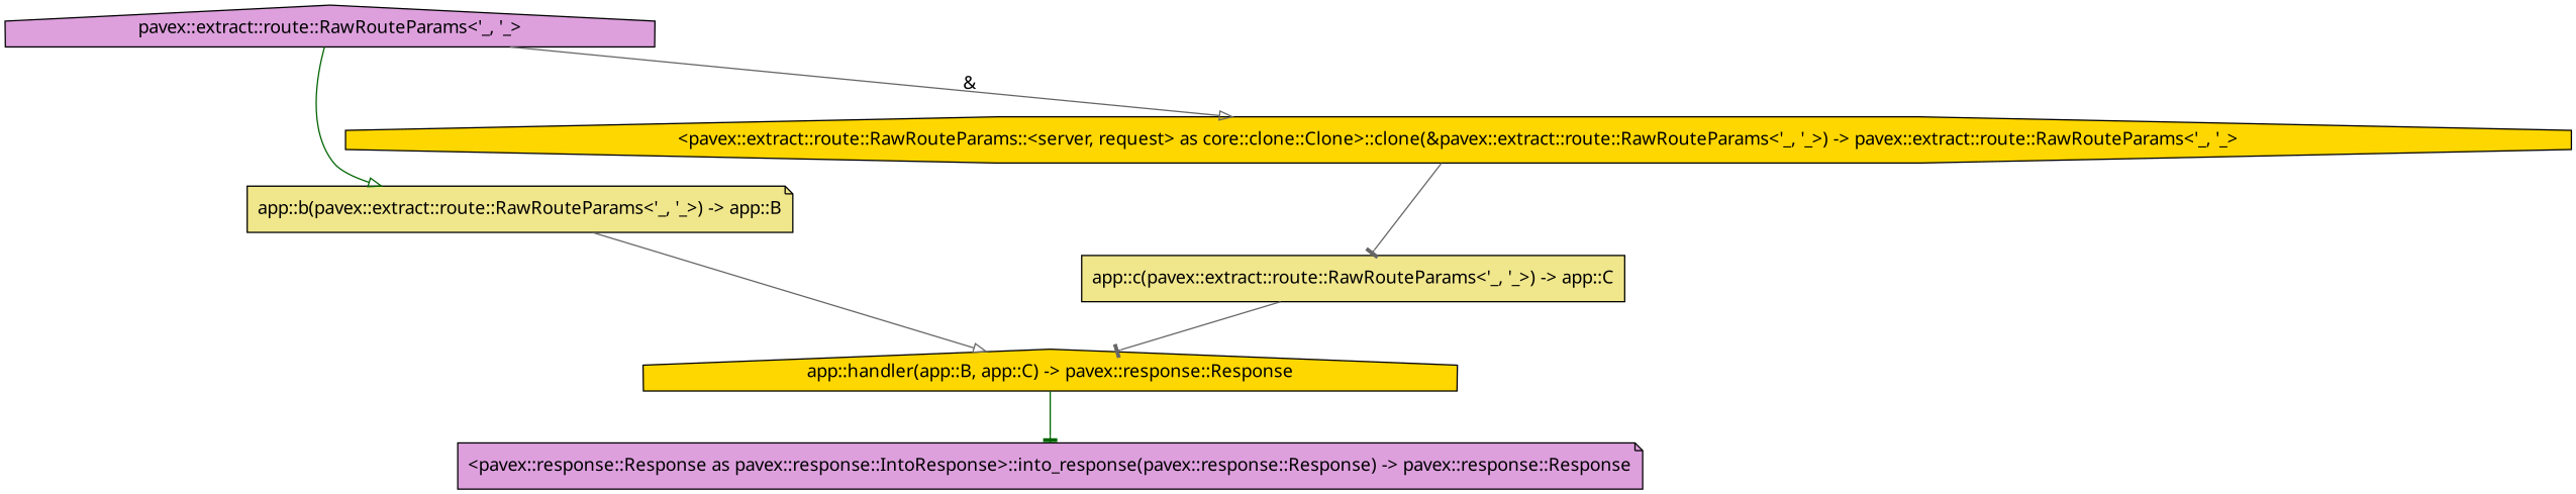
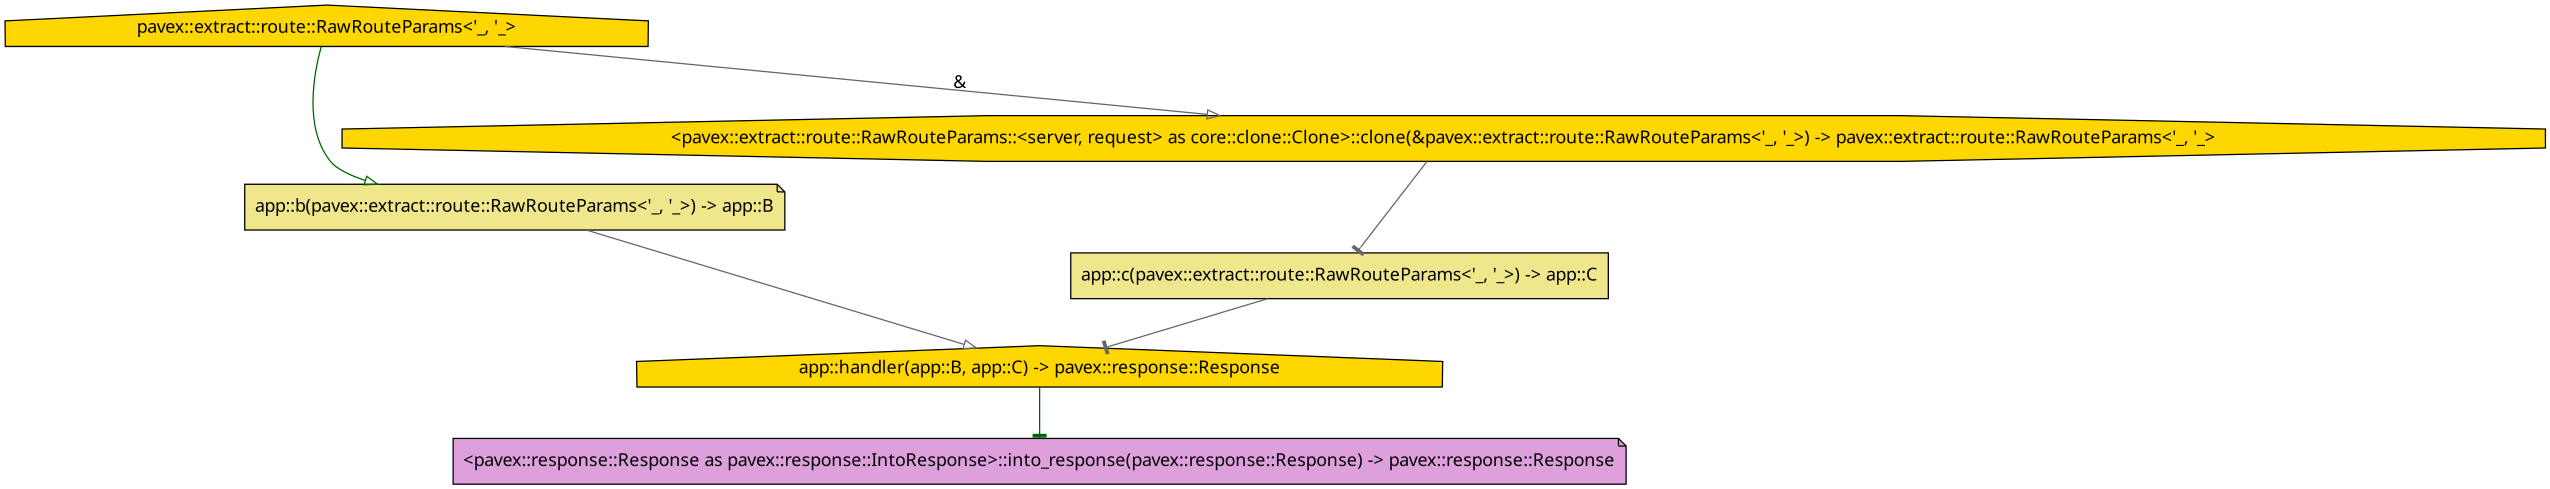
  digraph {
    fontname="Noto Sans"
    node [style=filled fillcolor=gold shape=house fontname="Noto Sans"]
    edge [color=gray40 arrowhead=tee fontname="Noto Sans"]
    n1 [label="app::handler(app::B, app::C) -> pavex::response::Response"]
    n2 [label="<pavex::response::Response as pavex::response::IntoResponse>::into_response(pavex::response::Response) -> pavex::response::Response" fillcolor=plum shape=note]
    n3 [label="app::c(pavex::extract::route::RawRouteParams<'_, '_>) -> app::C" fillcolor=khaki shape=box]
-   n4 [label="pavex::extract::route::RawRouteParams<'_, '_>" fillcolor=plum]
+   n4 [label="pavex::extract::route::RawRouteParams<'_, '_>"]
    n5 [label="app::b(pavex::extract::route::RawRouteParams<'_, '_>) -> app::B" fillcolor=khaki shape=note]
    n6 [label="<pavex::extract::route::RawRouteParams::<server, request> as core::clone::Clone>::clone(&pavex::extract::route::RawRouteParams<'_, '_>) -> pavex::extract::route::RawRouteParams<'_, '_>" shape=octagon]
    n1 -> n2 [color=darkgreen]
    n3 -> n1
    n4 -> n5 [color=darkgreen arrowhead=onormal]
    n4 -> n6 [label="&" arrowhead=onormal]
    n5 -> n1 [arrowhead=onormal]
    n6 -> n3
  }
